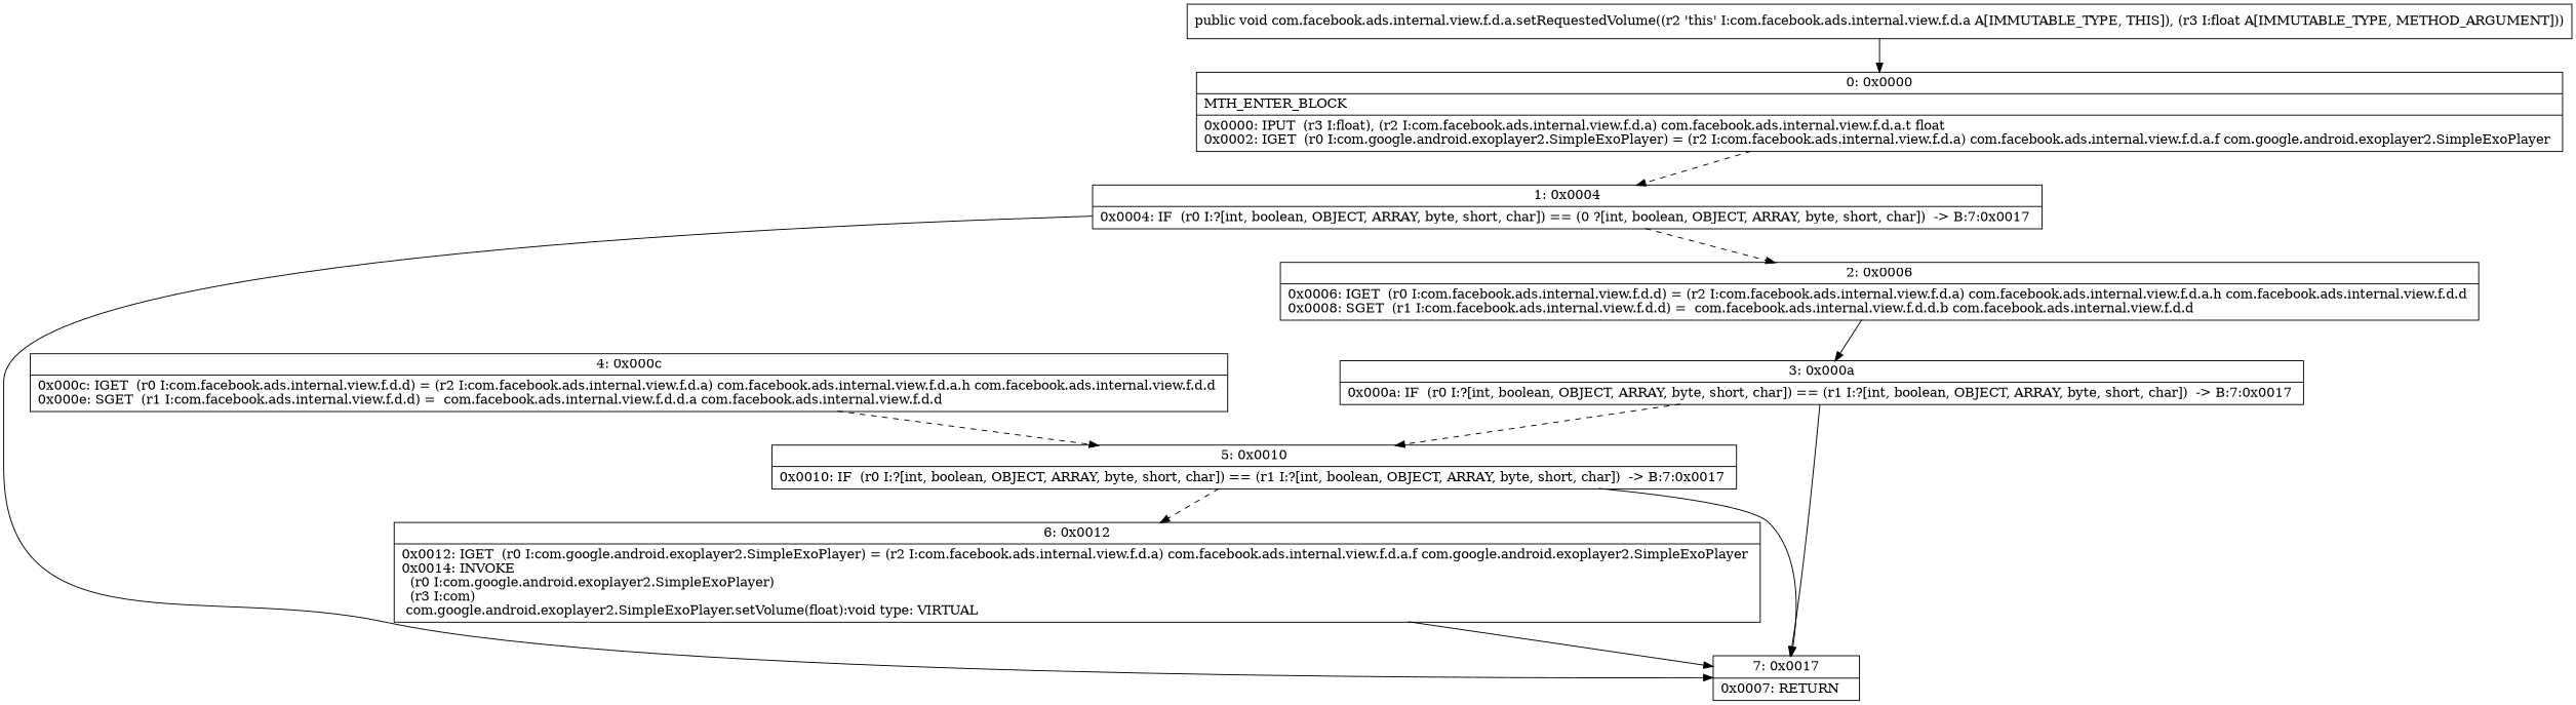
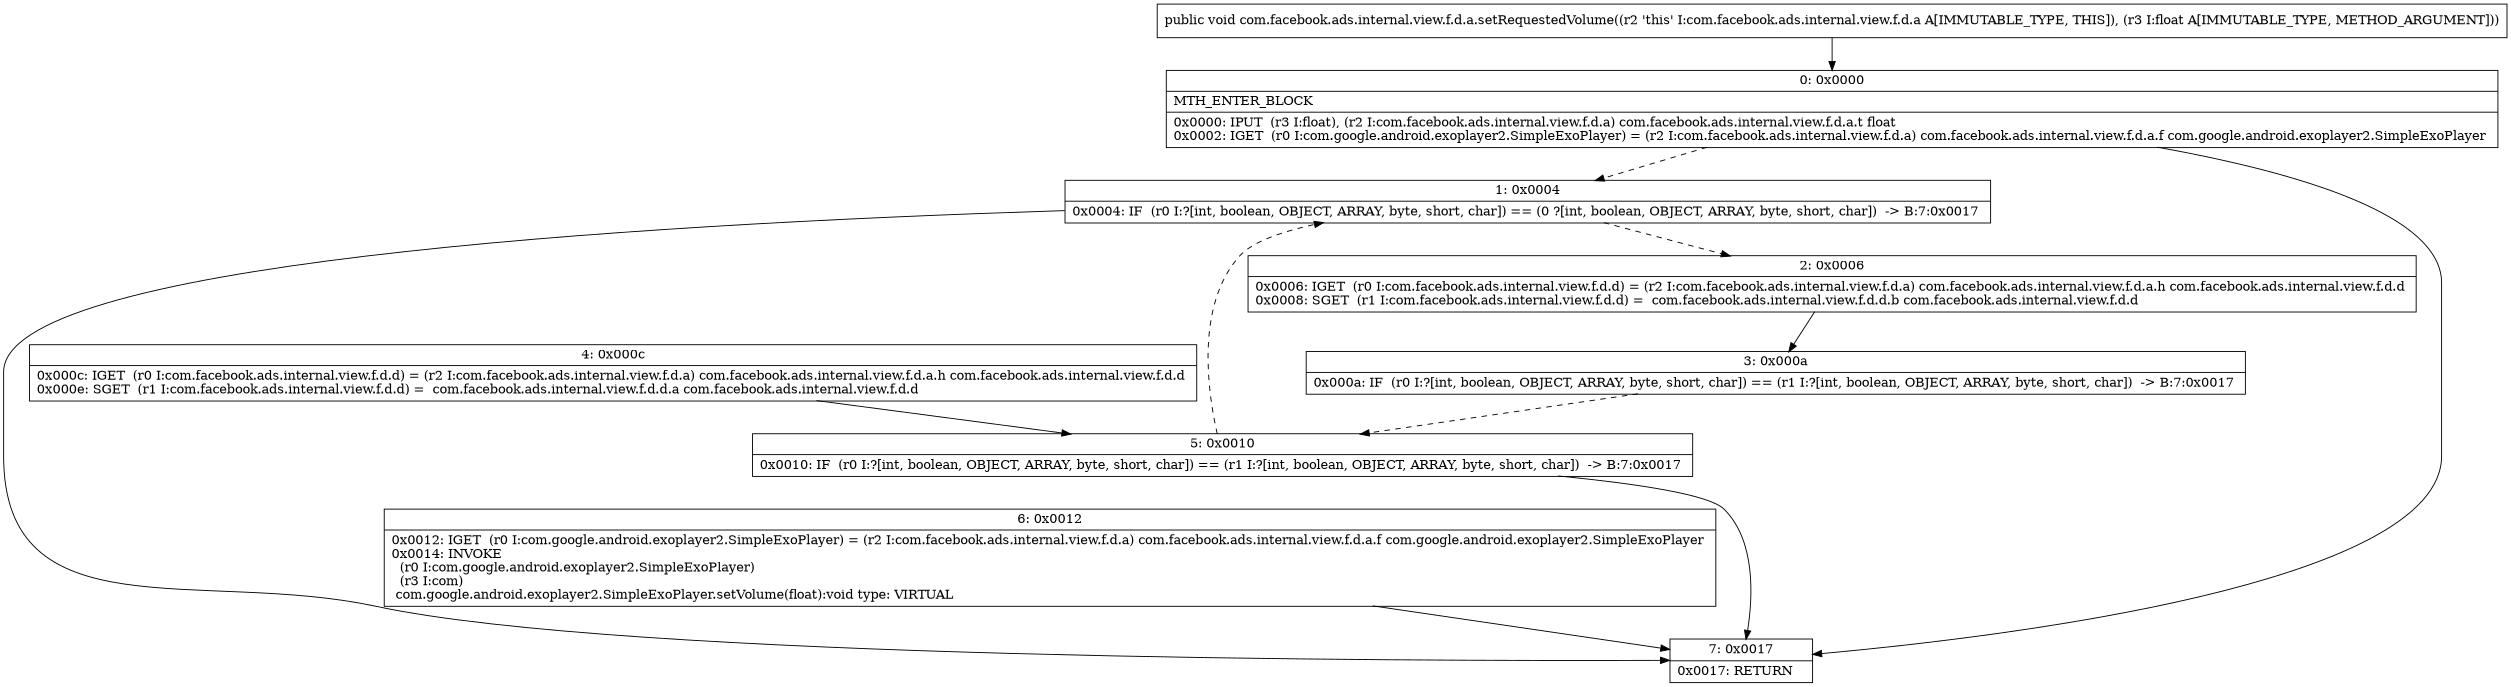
  digraph {
    node [shape=record]
    n1 [label="{0\:\ 0x0000|MTH_ENTER_BLOCK\l|0x0000: IPUT  (r3 I:float), (r2 I:com.facebook.ads.internal.view.f.d.a) com.facebook.ads.internal.view.f.d.a.t float \l0x0002: IGET  (r0 I:com.google.android.exoplayer2.SimpleExoPlayer) = (r2 I:com.facebook.ads.internal.view.f.d.a) com.facebook.ads.internal.view.f.d.a.f com.google.android.exoplayer2.SimpleExoPlayer \l}"]
    n2 [label="{1\:\ 0x0004|0x0004: IF  (r0 I:?[int, boolean, OBJECT, ARRAY, byte, short, char]) == (0 ?[int, boolean, OBJECT, ARRAY, byte, short, char])  \-\> B:7:0x0017 \l}"]
    n3 [label="{2\:\ 0x0006|0x0006: IGET  (r0 I:com.facebook.ads.internal.view.f.d.d) = (r2 I:com.facebook.ads.internal.view.f.d.a) com.facebook.ads.internal.view.f.d.a.h com.facebook.ads.internal.view.f.d.d \l0x0008: SGET  (r1 I:com.facebook.ads.internal.view.f.d.d) =  com.facebook.ads.internal.view.f.d.d.b com.facebook.ads.internal.view.f.d.d \l}"]
-   n4 [label="{7\:\ 0x0017|0x0007: RETURN   \l}"]
+   n4 [label="{7\:\ 0x0017|0x0017: RETURN   \l}"]
    n5 [label="{3\:\ 0x000a|0x000a: IF  (r0 I:?[int, boolean, OBJECT, ARRAY, byte, short, char]) == (r1 I:?[int, boolean, OBJECT, ARRAY, byte, short, char])  \-\> B:7:0x0017 \l}"]
    n6 [label="{5\:\ 0x0010|0x0010: IF  (r0 I:?[int, boolean, OBJECT, ARRAY, byte, short, char]) == (r1 I:?[int, boolean, OBJECT, ARRAY, byte, short, char])  \-\> B:7:0x0017 \l}"]
    n7 [label="{4\:\ 0x000c|0x000c: IGET  (r0 I:com.facebook.ads.internal.view.f.d.d) = (r2 I:com.facebook.ads.internal.view.f.d.a) com.facebook.ads.internal.view.f.d.a.h com.facebook.ads.internal.view.f.d.d \l0x000e: SGET  (r1 I:com.facebook.ads.internal.view.f.d.d) =  com.facebook.ads.internal.view.f.d.d.a com.facebook.ads.internal.view.f.d.d \l}"]
    n8 [label="{6\:\ 0x0012|0x0012: IGET  (r0 I:com.google.android.exoplayer2.SimpleExoPlayer) = (r2 I:com.facebook.ads.internal.view.f.d.a) com.facebook.ads.internal.view.f.d.a.f com.google.android.exoplayer2.SimpleExoPlayer \l0x0014: INVOKE  \l  (r0 I:com.google.android.exoplayer2.SimpleExoPlayer)\l  (r3 I:com)\l com.google.android.exoplayer2.SimpleExoPlayer.setVolume(float):void type: VIRTUAL \l}"]
    n9 [label="{public void com.facebook.ads.internal.view.f.d.a.setRequestedVolume((r2 'this' I:com.facebook.ads.internal.view.f.d.a A[IMMUTABLE_TYPE, THIS]), (r3 I:float A[IMMUTABLE_TYPE, METHOD_ARGUMENT])) }"]
    n1 -> n2 [style=dashed]
    n2 -> n3 [style=dashed]
    n2 -> n4
    n3 -> n5
-   n5 -> n4
+   n1 -> n4
    n5 -> n6 [style=dashed]
    n6 -> n4
-   n6 -> n8 [style=dashed]
-   n7 -> n6 [style=dashed]
+   n6 -> n2 [style=dashed]
+   n7 -> n6
    n8 -> n4
    n9 -> n1
  }
